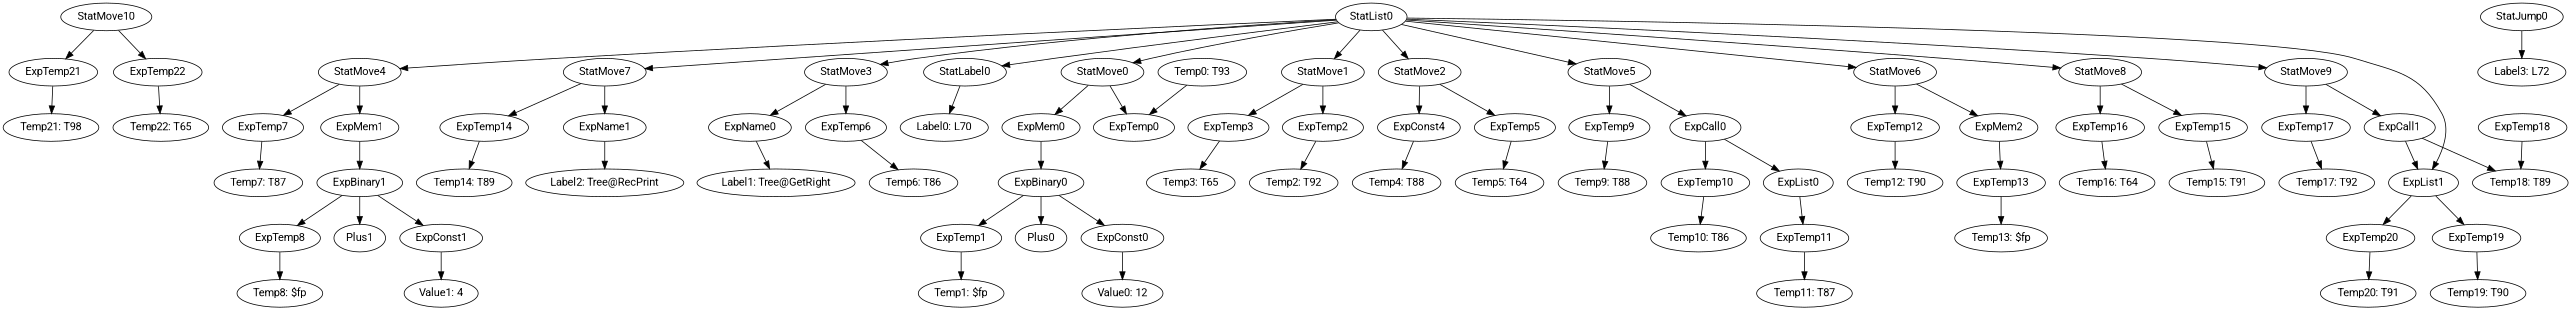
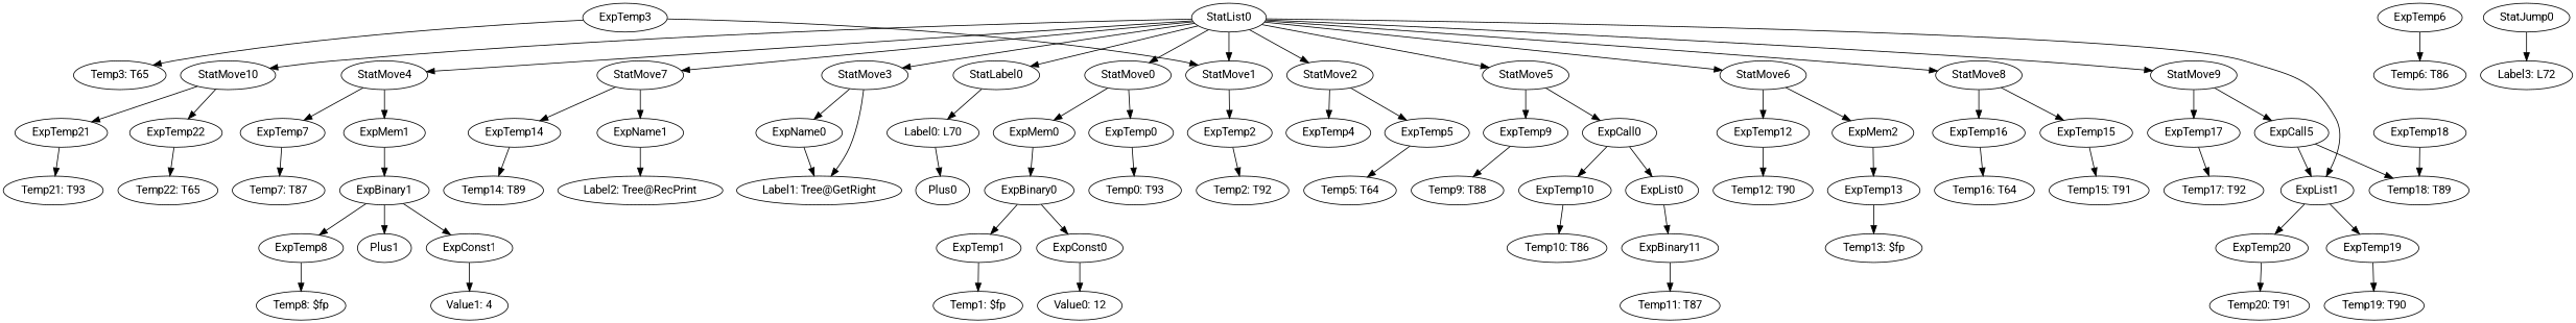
  digraph {
    fontname=Roboto
    ordering=out
    node [fontname=Roboto]
    edge [fontname=Roboto]
    StatMove10
    ExpTemp21
    ExpTemp22
-   "Temp21: T93" [label="Temp21: T98"]
+   "Temp21: T93"
    "Temp22: T65"
    StatMove4
    ExpTemp7
    ExpMem1
    "Temp7: T87"
    ExpBinary1
    ExpTemp8
    Plus1
    ExpConst1
    ExpMem0
    ExpBinary0
    ExpTemp1
    Plus0
    ExpConst0
    "Temp1: $fp"
    "Value0: 12"
    StatMove7
    ExpTemp14
    ExpName1
    "Temp14: T89"
    "Label2: Tree@RecPrint"
-   ExpTemp4 [label=ExpConst4]
-   "Temp4: T88"
+   ExpTemp4
    ExpName0
    "Label1: Tree@GetRight"
    StatMove3
    ExpTemp6
    "Temp6: T86"
-   ExpTemp11
+   ExpTemp11 [label=ExpBinary11]
    "Temp11: T87"
    ExpTemp5
    "Temp5: T64"
    ExpTemp3
    "Temp3: T65"
    ExpTemp0
    "Temp0: T93"
    ExpTemp20
    "Temp20: T91"
    StatList0
    StatLabel0
    StatMove0
    StatMove1
    StatMove2
    StatMove5
    StatMove6
    StatMove8
    StatMove9
    ExpList1
    "Label0: L70"
    ExpTemp2
    ExpTemp9
    ExpCall0
    ExpTemp12
    ExpMem2
    ExpTemp16
    ExpTemp15
    ExpTemp17
-   ExpCall1
+   ExpCall1 [label=ExpCall5]
    StatJump0
    "Label3: L72"
    "Temp2: T92"
    "Temp9: T88"
    ExpTemp10
    ExpList0
    "Temp12: T90"
    ExpTemp13
    "Temp16: T64"
    "Temp15: T91"
    "Temp17: T92"
    "Temp18: T89"
    "Temp10: T86"
    ExpTemp19
    "Temp19: T90"
    "Temp8: $fp"
    "Value1: 4"
    ExpTemp18
    "Temp13: $fp"
    StatMove10 -> ExpTemp21
    StatMove10 -> ExpTemp22
    ExpTemp21 -> "Temp21: T93"
    ExpTemp22 -> "Temp22: T65"
    StatMove4 -> ExpTemp7
    StatMove4 -> ExpMem1
    ExpTemp7 -> "Temp7: T87"
    ExpMem1 -> ExpBinary1
    ExpBinary1 -> ExpTemp8
    ExpBinary1 -> Plus1
    ExpBinary1 -> ExpConst1
    ExpTemp8 -> "Temp8: $fp"
    ExpConst1 -> "Value1: 4"
    ExpMem0 -> ExpBinary0
    ExpBinary0 -> ExpTemp1
-   ExpBinary0 -> Plus0
+   "Label0: L70" -> Plus0
    ExpBinary0 -> ExpConst0
    ExpTemp1 -> "Temp1: $fp"
    ExpConst0 -> "Value0: 12"
    StatMove7 -> ExpTemp14
    StatMove7 -> ExpName1
    ExpTemp14 -> "Temp14: T89"
    ExpName1 -> "Label2: Tree@RecPrint"
-   ExpTemp4 -> "Temp4: T88"
    ExpName0 -> "Label1: Tree@GetRight"
    StatMove3 -> ExpName0
-   StatMove3 -> ExpTemp6
+   StatMove3 -> "Label1: Tree@GetRight"
    ExpTemp6 -> "Temp6: T86"
    ExpTemp11 -> "Temp11: T87"
    ExpTemp5 -> "Temp5: T64"
    ExpTemp3 -> "Temp3: T65"
-   "Temp0: T93" -> ExpTemp0
+   ExpTemp0 -> "Temp0: T93"
    ExpTemp20 -> "Temp20: T91"
+   StatList0 -> StatMove10
    StatList0 -> StatMove4
    StatList0 -> StatMove7
    StatList0 -> StatMove3
    StatList0 -> StatLabel0
    StatList0 -> StatMove0
    StatList0 -> StatMove1
    StatList0 -> StatMove2
    StatList0 -> StatMove5
    StatList0 -> StatMove6
    StatList0 -> StatMove8
    StatList0 -> StatMove9
    StatList0 -> ExpList1
    StatLabel0 -> "Label0: L70"
    StatMove0 -> ExpMem0
    StatMove0 -> ExpTemp0
-   StatMove1 -> ExpTemp3
+   ExpTemp3 -> StatMove1
    StatMove1 -> ExpTemp2
    StatMove2 -> ExpTemp4
    StatMove2 -> ExpTemp5
    StatMove5 -> ExpTemp9
    StatMove5 -> ExpCall0
    StatMove6 -> ExpTemp12
    StatMove6 -> ExpMem2
    StatMove8 -> ExpTemp16
    StatMove8 -> ExpTemp15
    StatMove9 -> ExpTemp17
    StatMove9 -> ExpCall1
    ExpList1 -> ExpTemp20
    ExpList1 -> ExpTemp19
    ExpTemp2 -> "Temp2: T92"
    ExpTemp9 -> "Temp9: T88"
    ExpCall0 -> ExpTemp10
    ExpCall0 -> ExpList0
    ExpTemp12 -> "Temp12: T90"
    ExpMem2 -> ExpTemp13
    ExpTemp16 -> "Temp16: T64"
    ExpTemp15 -> "Temp15: T91"
    ExpTemp17 -> "Temp17: T92"
    ExpCall1 -> ExpList1
    ExpCall1 -> "Temp18: T89"
    StatJump0 -> "Label3: L72"
    ExpTemp10 -> "Temp10: T86"
    ExpList0 -> ExpTemp11
    ExpTemp13 -> "Temp13: $fp"
    ExpTemp19 -> "Temp19: T90"
    ExpTemp18 -> "Temp18: T89"
  }
